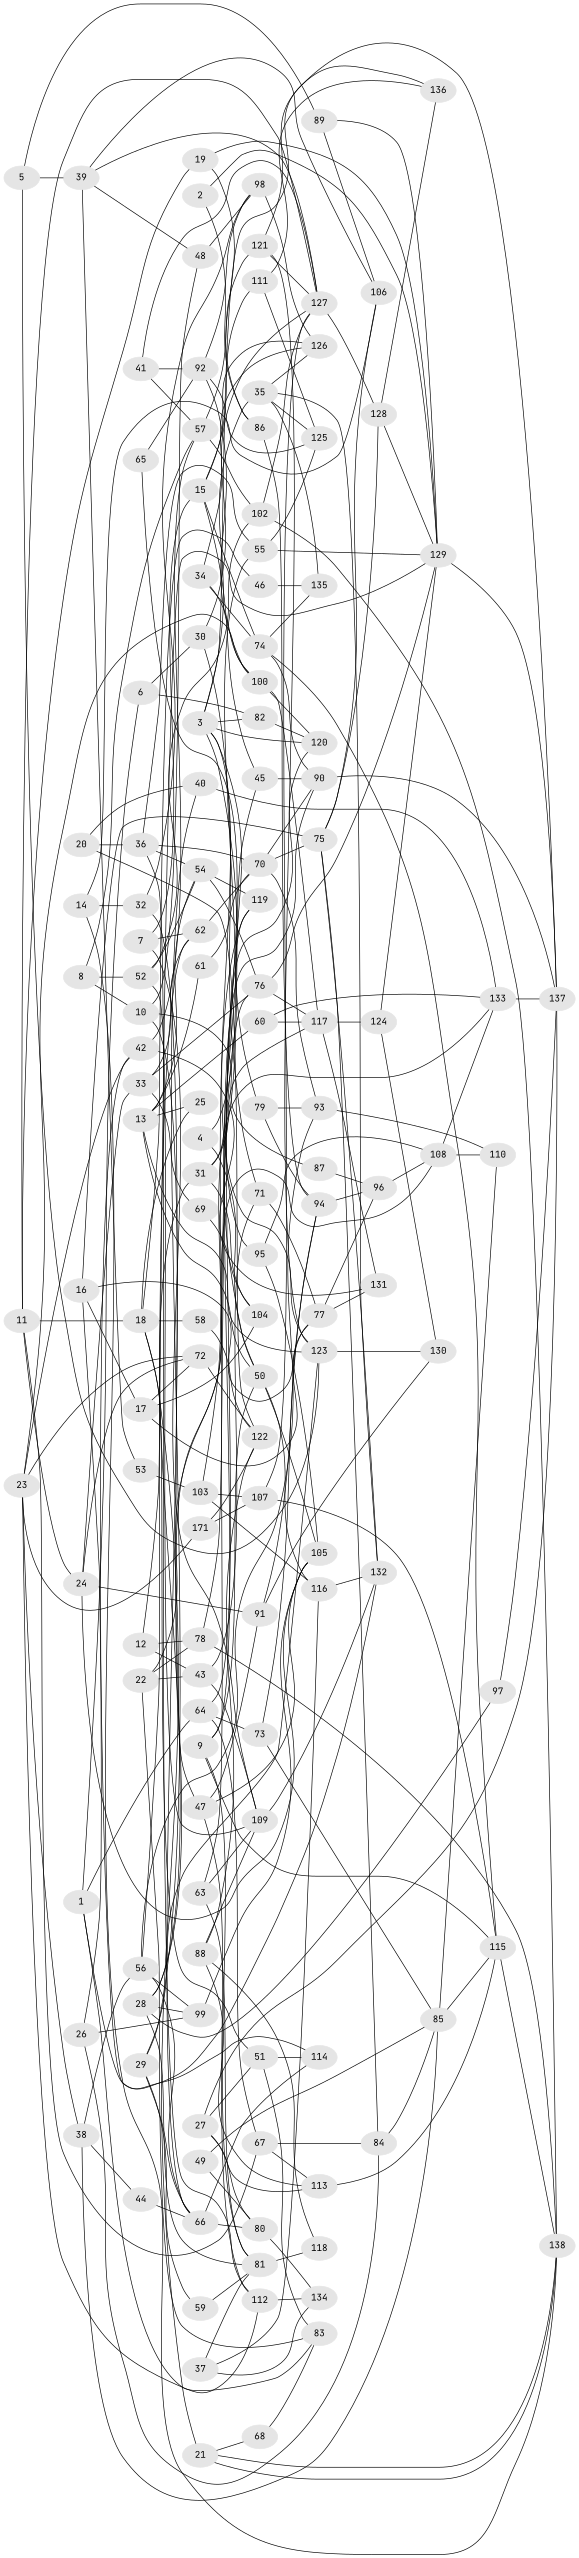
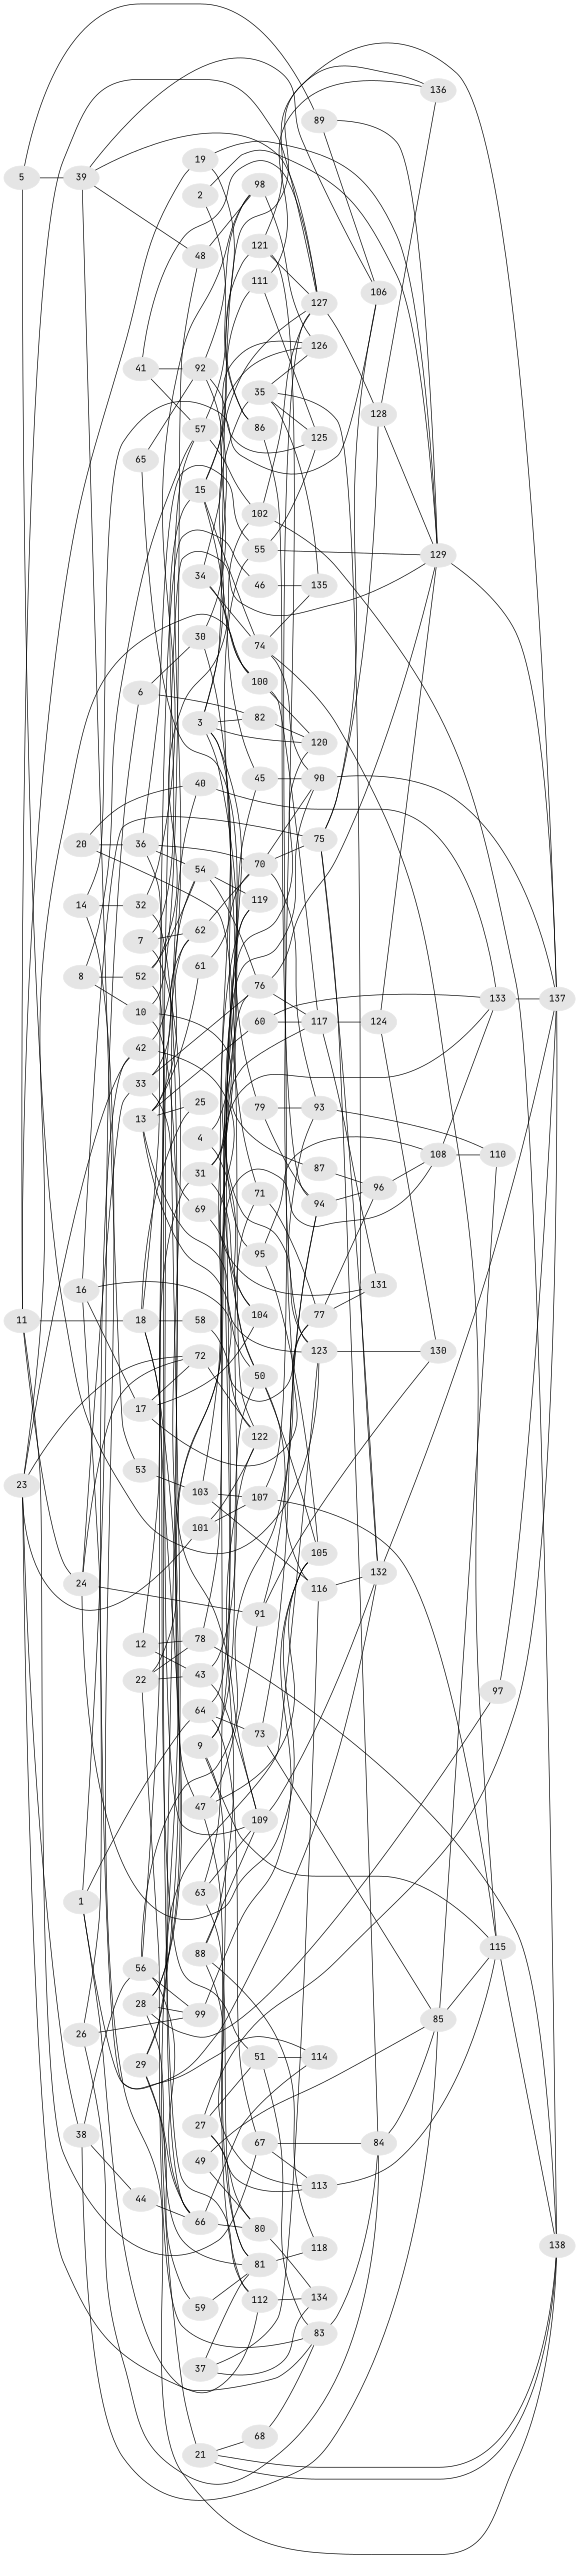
  graph {
    fontname="JetBrains Mono"
    rankdir=LR
    node [color=gray90 fontname="JetBrains Mono" style=filled]
    edge [fontname="JetBrains Mono"]
    1
    6
    64
    83
    132
    82
    30
    120
    67
    73
    84
    137
    2
    86
    129
    94
    3
    35
    50
    79
    123
    136
    126
    125
    135
    105
    116
    93
    130
    4
    55
    5
    39
    89
    48
    127
    106
    53
    71
    7
    15
    62
    109
    45
    74
    111
    70
    8
    10
    52
    57
    66
    87
    54
    102
    121
    9
    81
    90
    115
    118
    138
    98
    114
    80
    96
    11
    18
    19
    24
    25
    21
    46
    51
    58
    72
    33
    91
    113
    128
    12
    43
    78
    119
    13
    60
    61
    76
    133
    117
    14
    32
    47
    16
    17
    75
    77
    104
    131
    122
    68
    20
    36
    40
    112
    22
    108
    110
    23
    38
    42
    100
-   101 [label=171]
+   101
    44
    56
    85
    107
    134
    69
    26
    99
    27
    28
    31
    97
    29
    59
    124
    34
    37
    103
    41
    92
    49
    63
    65
    95
    88
    1 -- 6
    1 -- 64
    1 -- 83
    1 -- 132
    6 -- 82
    6 -- 30
    64 -- 120
    64 -- 67
    64 -- 73
+   83 -- 84
+   132 -- 137
    82 -- 120
    30 -- 127
    30 -- 71
    67 -- 84
    67 -- 113
    73 -- 94
    73 -- 85
    84 -- 85
    2 -- 86
    2 -- 129
    86 -- 94
    129 -- 137
    94 -- 96
    3 -- 82
    3 -- 120
    3 -- 35
    3 -- 50
    3 -- 79
    3 -- 123
    3 -- 136
    35 -- 132
    35 -- 126
    35 -- 125
    35 -- 135
    50 -- 105
    50 -- 116
    79 -- 94
    79 -- 93
    123 -- 130
    116 -- 132
    93 -- 110
    4 -- 50
    4 -- 55
    55 -- 129
    55 -- 125
    5 -- 123
    5 -- 39
    5 -- 89
    39 -- 48
    39 -- 127
    39 -- 106
    39 -- 53
    89 -- 129
    89 -- 106
    48 -- 98
    127 -- 128
    53 -- 103
    71 -- 77
    7 -- 15
    7 -- 62
    7 -- 109
    15 -- 126
    15 -- 45
    15 -- 74
    15 -- 111
    62 -- 70
    109 -- 132
    45 -- 90
    74 -- 135
    74 -- 90
    74 -- 115
    111 -- 136
    111 -- 125
    70 -- 93
    70 -- 90
    70 -- 75
    8 -- 10
    8 -- 52
    8 -- 57
    10 -- 48
    10 -- 66
    10 -- 87
    52 -- 109
    52 -- 54
    52 -- 102
    57 -- 102
    57 -- 121
    66 -- 114
    66 -- 80
    87 -- 96
    54 -- 119
    54 -- 76
    102 -- 127
    102 -- 138
    121 -- 137
    121 -- 123
    121 -- 127
    9 -- 50
    9 -- 81
    9 -- 90
    9 -- 115
    81 -- 118
    90 -- 137
    115 -- 138
    98 -- 126
    80 -- 134
    96 -- 108
    11 -- 67
    11 -- 127
    11 -- 18
    11 -- 19
    11 -- 24
    18 -- 25
    18 -- 21
    18 -- 46
    18 -- 51
    18 -- 58
    19 -- 86
    19 -- 129
    24 -- 105
    24 -- 72
    24 -- 33
    24 -- 91
    21 -- 138
    21 -- 138
    21 -- 68
    46 -- 135
    51 -- 83
    51 -- 114
    58 -- 122
    72 -- 122
    33 -- 62
    33 -- 76
    33 -- 69
    91 -- 94
    91 -- 130
    113 -- 115
    128 -- 129
    128 -- 136
    12 -- 129
    12 -- 43
    12 -- 78
    43 -- 71
    43 -- 109
    78 -- 138
    78 -- 119
    13 -- 50
    13 -- 123
    13 -- 54
    13 -- 25
    13 -- 60
    13 -- 61
    60 -- 133
    60 -- 117
    61 -- 70
    76 -- 129
    76 -- 117
    133 -- 137
    117 -- 131
    117 -- 124
    14 -- 106
    14 -- 138
    14 -- 32
    32 -- 98
    32 -- 47
    47 -- 105
    47 -- 91
    47 -- 112
    16 -- 114
    16 -- 17
    16 -- 75
    16 -- 77
    17 -- 72
    17 -- 77
    17 -- 104
    75 -- 132
    75 -- 84
    75 -- 106
    75 -- 128
    77 -- 96
    77 -- 131
    68 -- 83
    20 -- 122
    20 -- 36
    20 -- 40
    36 -- 55
    36 -- 70
    36 -- 54
    36 -- 112
    40 -- 133
    112 -- 134
    22 -- 83
    22 -- 43
    22 -- 78
    22 -- 108
    108 -- 133
    108 -- 110
    23 -- 72
    23 -- 112
    23 -- 38
    23 -- 42
    23 -- 100
    23 -- 101
    38 -- 44
    38 -- 56
    38 -- 85
    42 -- 57
    42 -- 131
    100 -- 120
    100 -- 117
    101 -- 122
    101 -- 107
    44 -- 66
    56 -- 93
    56 -- 62
    56 -- 66
    56 -- 99
    85 -- 115
    85 -- 110
    107 -- 127
    107 -- 115
    69 -- 104
    26 -- 84
    26 -- 42
    26 -- 99
    99 -- 105
    27 -- 137
    27 -- 80
    27 -- 51
    27 -- 113
    28 -- 81
    28 -- 133
    28 -- 99
    28 -- 31
    28 -- 97
    31 -- 45
    31 -- 117
    31 -- 104
    97 -- 137
    29 -- 123
    29 -- 66
    29 -- 40
    29 -- 59
    59 -- 81
    124 -- 129
    124 -- 130
    34 -- 126
    34 -- 74
    34 -- 100
    37 -- 116
    37 -- 81
    37 -- 134
    103 -- 116
    103 -- 119
    103 -- 107
    41 -- 127
    41 -- 57
    41 -- 92
    92 -- 125
    92 -- 98
    92 -- 100
    49 -- 80
    49 -- 85
    63 -- 109
    63 -- 81
    63 -- 76
    65 -- 92
    65 -- 95
    95 -- 105
    95 -- 108
    88 -- 109
    88 -- 118
    88 -- 113
    88 -- 122
  }
